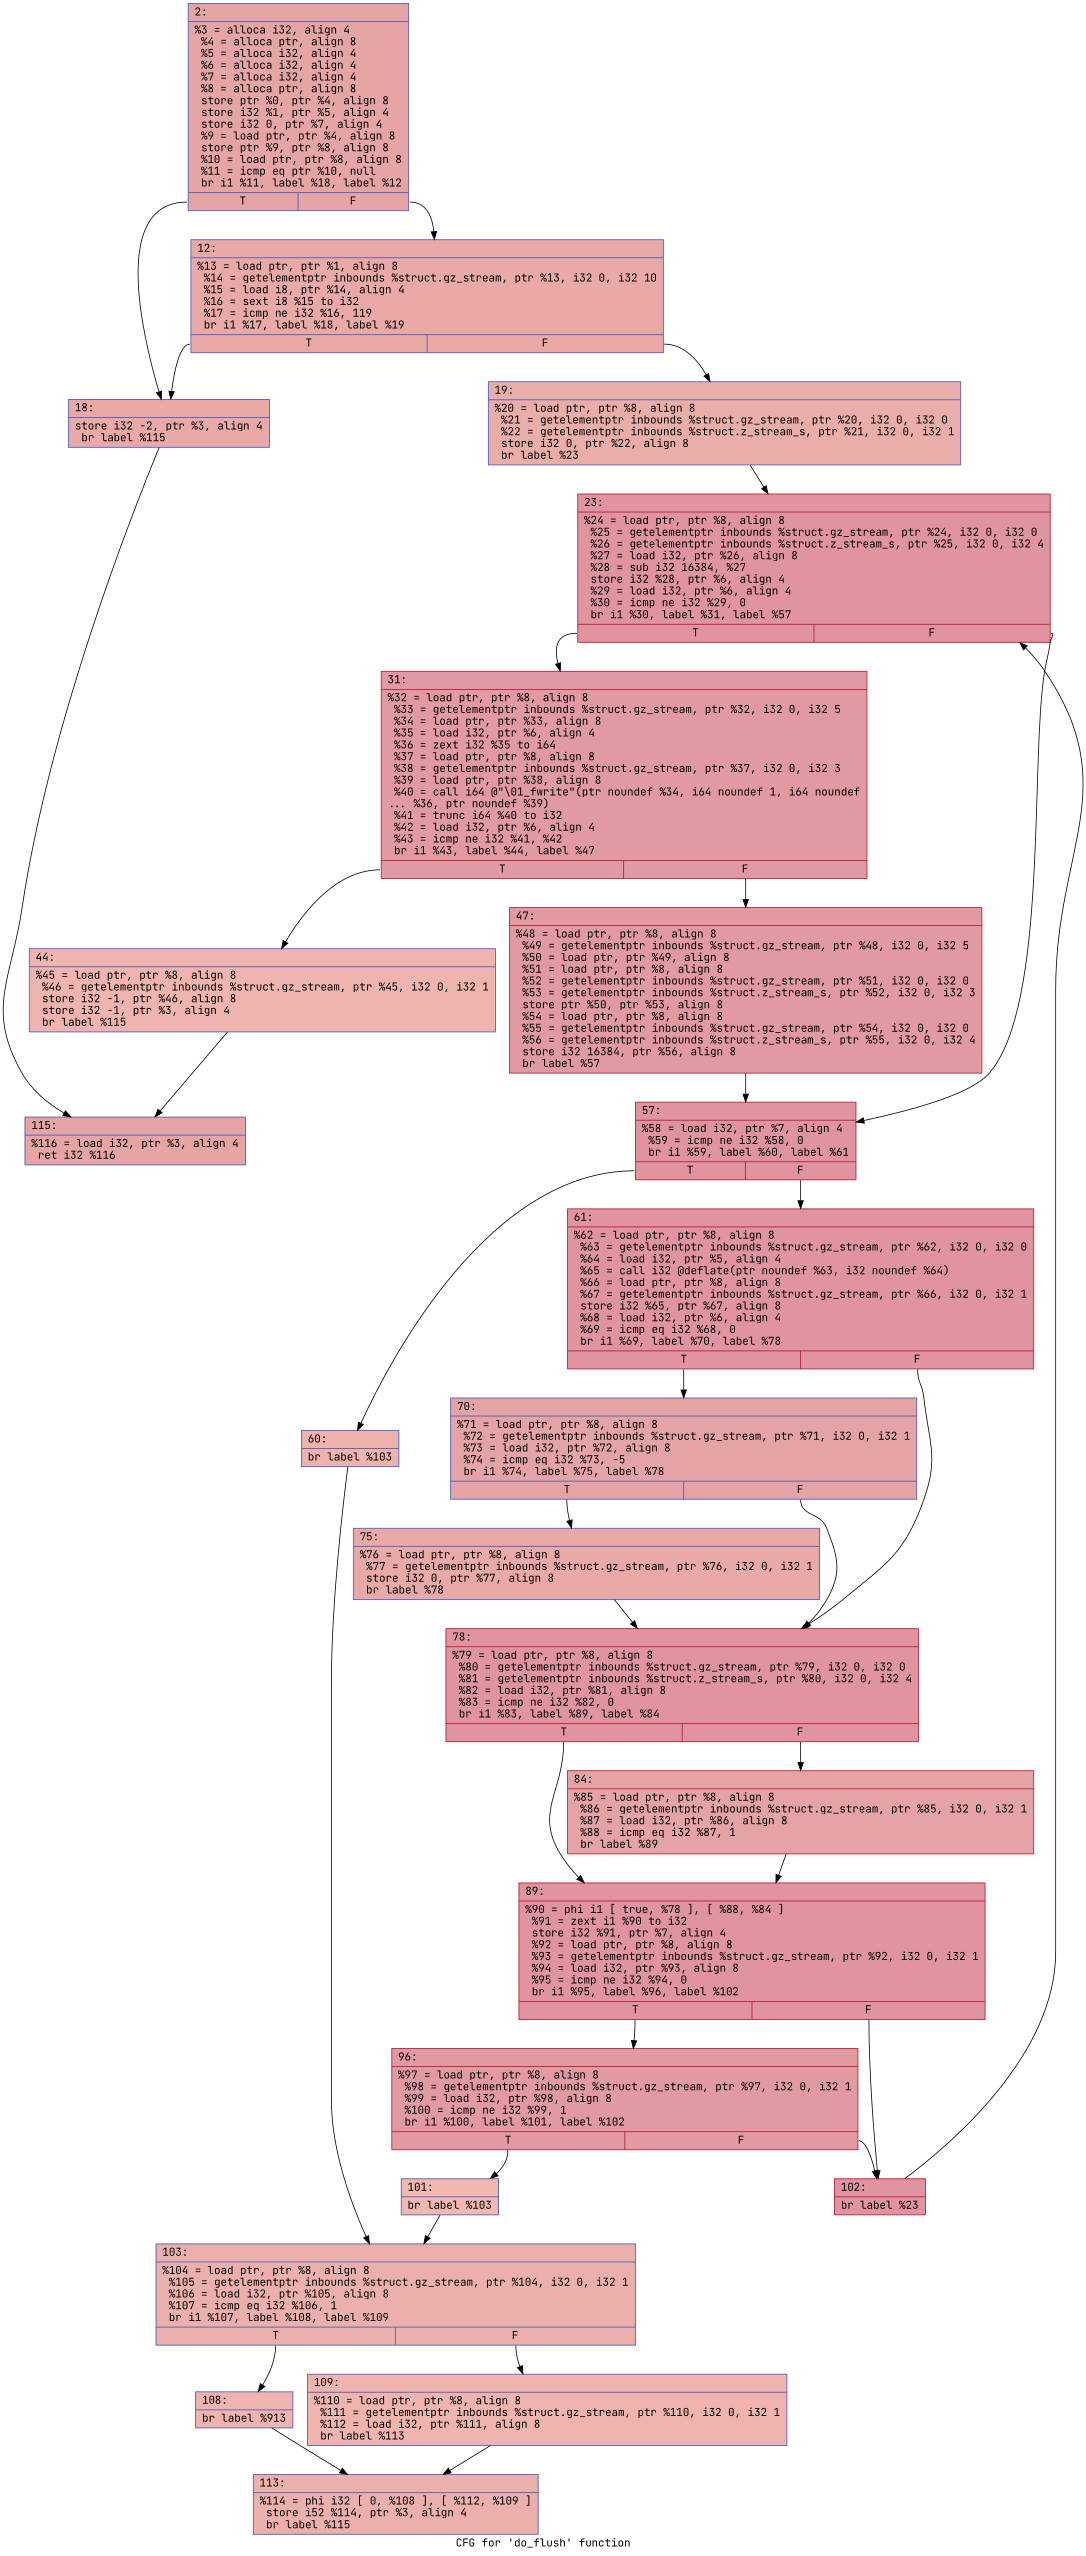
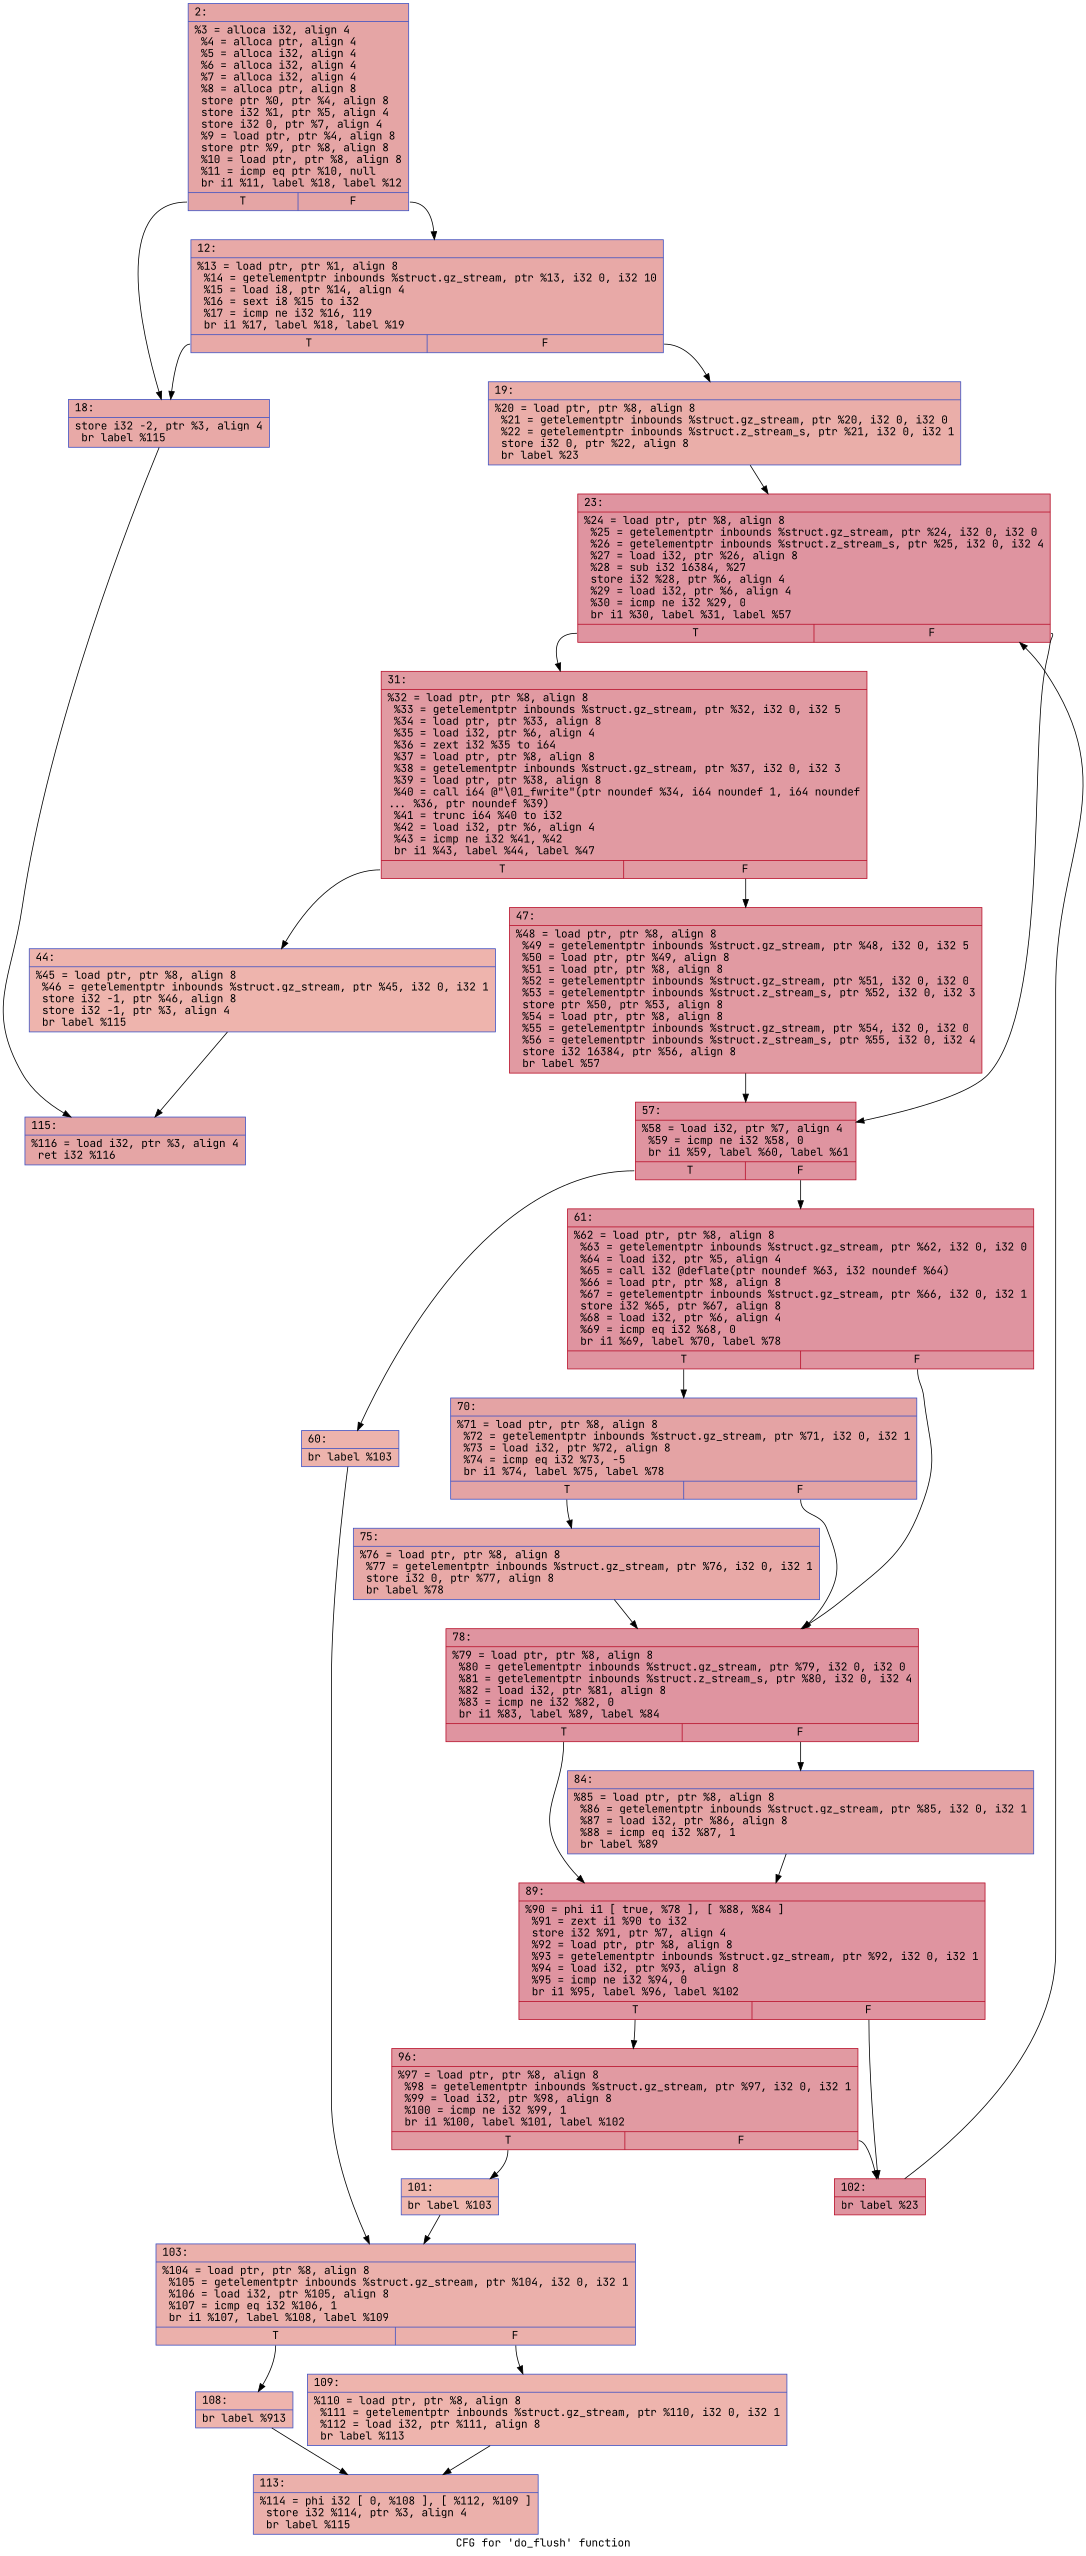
  digraph {
    fontname="JetBrains Mono"
    label="CFG for 'do_flush' function"
    node [color="#3d50c3ff" fillcolor="#b70d2870" fontname="JetBrains Mono" shape=record style=filled]
    edge [fontname="JetBrains Mono"]
-   n1 [fillcolor="#c5333470" label="{2:\l|  %3 = alloca i32, align 4\l  %4 = alloca ptr, align 8\l  %5 = alloca i32, align 4\l  %6 = alloca i32, align 4\l  %7 = alloca i32, align 4\l  %8 = alloca ptr, align 8\l  store ptr %0, ptr %4, align 8\l  store i32 %1, ptr %5, align 4\l  store i32 0, ptr %7, align 4\l  %9 = load ptr, ptr %4, align 8\l  store ptr %9, ptr %8, align 8\l  %10 = load ptr, ptr %8, align 8\l  %11 = icmp eq ptr %10, null\l  br i1 %11, label %18, label %12\l|{<s0>T|<s1>F}}"]
+   n1 [fillcolor="#c5333470" label="{2:\l|  %3 = alloca i32, align 4\l  %4 = alloca ptr, align 4\l  %5 = alloca i32, align 4\l  %6 = alloca i32, align 4\l  %7 = alloca i32, align 4\l  %8 = alloca ptr, align 8\l  store ptr %0, ptr %4, align 8\l  store i32 %1, ptr %5, align 4\l  store i32 0, ptr %7, align 4\l  %9 = load ptr, ptr %4, align 8\l  store ptr %9, ptr %8, align 8\l  %10 = load ptr, ptr %8, align 8\l  %11 = icmp eq ptr %10, null\l  br i1 %11, label %18, label %12\l|{<s0>T|<s1>F}}"]
    n2 [fillcolor="#ca3b3770" label="{18:\l|  store i32 -2, ptr %3, align 4\l  br label %115\l}"]
    n3 [fillcolor="#ca3b3770" label="{12:\l|  %13 = load ptr, ptr %1, align 8\l  %14 = getelementptr inbounds %struct.gz_stream, ptr %13, i32 0, i32 10\l  %15 = load i8, ptr %14, align 4\l  %16 = sext i8 %15 to i32\l  %17 = icmp ne i32 %16, 119\l  br i1 %17, label %18, label %19\l|{<s0>T|<s1>F}}"]
    n4 [fillcolor="#c5333470" label="{115:\l|  %116 = load i32, ptr %3, align 4\l  ret i32 %116\l}"]
    n5 [fillcolor="#d0473d70" label="{19:\l|  %20 = load ptr, ptr %8, align 8\l  %21 = getelementptr inbounds %struct.gz_stream, ptr %20, i32 0, i32 0\l  %22 = getelementptr inbounds %struct.z_stream_s, ptr %21, i32 0, i32 1\l  store i32 0, ptr %22, align 8\l  br label %23\l}"]
    n6 [color="#b70d28ff" label="{23:\l|  %24 = load ptr, ptr %8, align 8\l  %25 = getelementptr inbounds %struct.gz_stream, ptr %24, i32 0, i32 0\l  %26 = getelementptr inbounds %struct.z_stream_s, ptr %25, i32 0, i32 4\l  %27 = load i32, ptr %26, align 8\l  %28 = sub i32 16384, %27\l  store i32 %28, ptr %6, align 4\l  %29 = load i32, ptr %6, align 4\l  %30 = icmp ne i32 %29, 0\l  br i1 %30, label %31, label %57\l|{<s0>T|<s1>F}}"]
    n7 [color="#b70d28ff" fillcolor="#bb1b2c70" label="{31:\l|  %32 = load ptr, ptr %8, align 8\l  %33 = getelementptr inbounds %struct.gz_stream, ptr %32, i32 0, i32 5\l  %34 = load ptr, ptr %33, align 8\l  %35 = load i32, ptr %6, align 4\l  %36 = zext i32 %35 to i64\l  %37 = load ptr, ptr %8, align 8\l  %38 = getelementptr inbounds %struct.gz_stream, ptr %37, i32 0, i32 3\l  %39 = load ptr, ptr %38, align 8\l  %40 = call i64 @\"\\01_fwrite\"(ptr noundef %34, i64 noundef 1, i64 noundef\l... %36, ptr noundef %39)\l  %41 = trunc i64 %40 to i32\l  %42 = load i32, ptr %6, align 4\l  %43 = icmp ne i32 %41, %42\l  br i1 %43, label %44, label %47\l|{<s0>T|<s1>F}}"]
    n8 [color="#b70d28ff" label="{57:\l|  %58 = load i32, ptr %7, align 4\l  %59 = icmp ne i32 %58, 0\l  br i1 %59, label %60, label %61\l|{<s0>T|<s1>F}}"]
    n9 [fillcolor="#d8564670" label="{44:\l|  %45 = load ptr, ptr %8, align 8\l  %46 = getelementptr inbounds %struct.gz_stream, ptr %45, i32 0, i32 1\l  store i32 -1, ptr %46, align 8\l  store i32 -1, ptr %3, align 4\l  br label %115\l}"]
    n10 [color="#b70d28ff" fillcolor="#bb1b2c70" label="{47:\l|  %48 = load ptr, ptr %8, align 8\l  %49 = getelementptr inbounds %struct.gz_stream, ptr %48, i32 0, i32 5\l  %50 = load ptr, ptr %49, align 8\l  %51 = load ptr, ptr %8, align 8\l  %52 = getelementptr inbounds %struct.gz_stream, ptr %51, i32 0, i32 0\l  %53 = getelementptr inbounds %struct.z_stream_s, ptr %52, i32 0, i32 3\l  store ptr %50, ptr %53, align 8\l  %54 = load ptr, ptr %8, align 8\l  %55 = getelementptr inbounds %struct.gz_stream, ptr %54, i32 0, i32 0\l  %56 = getelementptr inbounds %struct.z_stream_s, ptr %55, i32 0, i32 4\l  store i32 16384, ptr %56, align 8\l  br label %57\l}"]
    n11 [fillcolor="#d6524470" label="{60:\l|  br label %103\l}"]
    n12 [color="#b70d28ff" label="{61:\l|  %62 = load ptr, ptr %8, align 8\l  %63 = getelementptr inbounds %struct.gz_stream, ptr %62, i32 0, i32 0\l  %64 = load i32, ptr %5, align 4\l  %65 = call i32 @deflate(ptr noundef %63, i32 noundef %64)\l  %66 = load ptr, ptr %8, align 8\l  %67 = getelementptr inbounds %struct.gz_stream, ptr %66, i32 0, i32 1\l  store i32 %65, ptr %67, align 8\l  %68 = load i32, ptr %6, align 4\l  %69 = icmp eq i32 %68, 0\l  br i1 %69, label %70, label %78\l|{<s0>T|<s1>F}}"]
    n13 [fillcolor="#d24b4070" label="{103:\l|  %104 = load ptr, ptr %8, align 8\l  %105 = getelementptr inbounds %struct.gz_stream, ptr %104, i32 0, i32 1\l  %106 = load i32, ptr %105, align 8\l  %107 = icmp eq i32 %106, 1\l  br i1 %107, label %108, label %109\l|{<s0>T|<s1>F}}"]
    n14 [fillcolor="#c32e3170" label="{70:\l|  %71 = load ptr, ptr %8, align 8\l  %72 = getelementptr inbounds %struct.gz_stream, ptr %71, i32 0, i32 1\l  %73 = load i32, ptr %72, align 8\l  %74 = icmp eq i32 %73, -5\l  br i1 %74, label %75, label %78\l|{<s0>T|<s1>F}}"]
    n15 [color="#b70d28ff" label="{78:\l|  %79 = load ptr, ptr %8, align 8\l  %80 = getelementptr inbounds %struct.gz_stream, ptr %79, i32 0, i32 0\l  %81 = getelementptr inbounds %struct.z_stream_s, ptr %80, i32 0, i32 4\l  %82 = load i32, ptr %81, align 8\l  %83 = icmp ne i32 %82, 0\l  br i1 %83, label %89, label %84\l|{<s0>T|<s1>F}}"]
    n16 [fillcolor="#d8564670" label="{108:\l|  br label %913\l}"]
    n17 [fillcolor="#d8564670" label="{109:\l|  %110 = load ptr, ptr %8, align 8\l  %111 = getelementptr inbounds %struct.gz_stream, ptr %110, i32 0, i32 1\l  %112 = load i32, ptr %111, align 8\l  br label %113\l}"]
    n18 [fillcolor="#ca3b3770" label="{75:\l|  %76 = load ptr, ptr %8, align 8\l  %77 = getelementptr inbounds %struct.gz_stream, ptr %76, i32 0, i32 1\l  store i32 0, ptr %77, align 8\l  br label %78\l}"]
    n19 [color="#b70d28ff" label="{89:\l|  %90 = phi i1 [ true, %78 ], [ %88, %84 ]\l  %91 = zext i1 %90 to i32\l  store i32 %91, ptr %7, align 4\l  %92 = load ptr, ptr %8, align 8\l  %93 = getelementptr inbounds %struct.gz_stream, ptr %92, i32 0, i32 1\l  %94 = load i32, ptr %93, align 8\l  %95 = icmp ne i32 %94, 0\l  br i1 %95, label %96, label %102\l|{<s0>T|<s1>F}}"]
-   n20 [color="#b70d28ff" fillcolor="#c32e3170" label="{84:\l|  %85 = load ptr, ptr %8, align 8\l  %86 = getelementptr inbounds %struct.gz_stream, ptr %85, i32 0, i32 1\l  %87 = load i32, ptr %86, align 8\l  %88 = icmp eq i32 %87, 1\l  br label %89\l}"]
-   n21 [fillcolor="#d24b4070" label="{113:\l|  %114 = phi i32 [ 0, %108 ], [ %112, %109 ]\l  store i52 %114, ptr %3, align 4\l  br label %115\l}"]
+   n20 [fillcolor="#c32e3170" label="{84:\l|  %85 = load ptr, ptr %8, align 8\l  %86 = getelementptr inbounds %struct.gz_stream, ptr %85, i32 0, i32 1\l  %87 = load i32, ptr %86, align 8\l  %88 = icmp eq i32 %87, 1\l  br label %89\l}"]
+   n21 [fillcolor="#d24b4070" label="{113:\l|  %114 = phi i32 [ 0, %108 ], [ %112, %109 ]\l  store i32 %114, ptr %3, align 4\l  br label %115\l}"]
    n22 [color="#b70d28ff" fillcolor="#bb1b2c70" label="{96:\l|  %97 = load ptr, ptr %8, align 8\l  %98 = getelementptr inbounds %struct.gz_stream, ptr %97, i32 0, i32 1\l  %99 = load i32, ptr %98, align 8\l  %100 = icmp ne i32 %99, 1\l  br i1 %100, label %101, label %102\l|{<s0>T|<s1>F}}"]
    n23 [color="#b70d28ff" label="{102:\l|  br label %23\l}"]
    n24 [fillcolor="#dc5d4a70" label="{101:\l|  br label %103\l}"]
    n1 -> n2 [tailport=s0]
    n1 -> n3 [tailport=s1]
    n2 -> n4
    n3 -> n2 [tailport=s0]
    n3 -> n5 [tailport=s1]
    n5 -> n6
    n6 -> n7 [tailport=s0]
    n6 -> n8 [tailport=s1]
    n7 -> n9 [tailport=s0]
    n7 -> n10 [tailport=s1]
    n8 -> n11 [tailport=s0]
    n8 -> n12 [tailport=s1]
    n9 -> n4
    n10 -> n8
    n11 -> n13
    n12 -> n14 [tailport=s0]
    n12 -> n15 [tailport=s1]
    n13 -> n16 [tailport=s0]
    n13 -> n17 [tailport=s1]
    n14 -> n15 [tailport=s1]
    n14 -> n18 [tailport=s0]
    n15 -> n19 [tailport=s0]
    n15 -> n20 [tailport=s1]
    n16 -> n21
    n17 -> n21
    n18 -> n15
    n19 -> n22 [tailport=s0]
    n19 -> n23 [tailport=s1]
    n20 -> n19
    n22 -> n23 [tailport=s1]
    n22 -> n24 [tailport=s0]
    n23 -> n6
    n24 -> n13
  }
